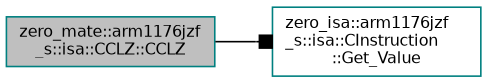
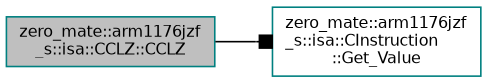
  digraph {
    rankdir=LR
    node [color=teal fontname=Helvetica fontsize=10 shape=record]
    n1 [fillcolor=grey75 fontcolor=black height=0.2 label="zero_mate::arm1176jzf\l_s::isa::CCLZ::CCLZ" style=filled width=0.4]
-   n2 [height=0.2 label="zero_isa::arm1176jzf\l_s::isa::CInstruction\l::Get_Value" width=0.4]
+   n2 [height=0.2 label="zero_mate::arm1176jzf\l_s::isa::CInstruction\l::Get_Value" width=0.4]
    n1 -> n2 [color=black fontname=Helvetica fontsize=10 labelfontname=Helvetica labelfontsize=10 style=solid arrowhead=box]
  }
